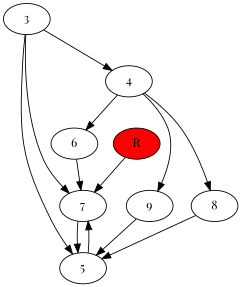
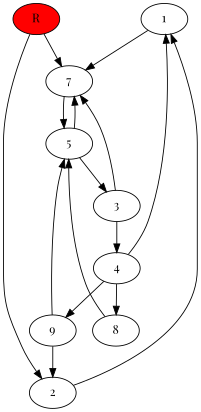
  digraph {
    fontname="Playfair Display"
    node [fontname="Playfair Display"]
    edge [fontname="Playfair Display"]
-   1 [label=6]
+   1
    7
    5
+   2
    3
    4
    n7 [label=9]
    8
    R [fillcolor="#ff0000" style=filled]
    1 -> 7
    7 -> 5
    5 -> 7
-   3 -> 5
+   5 -> 3
+   2 -> 1
    3 -> 7
    3 -> 4
    4 -> 1
    4 -> n7
    4 -> 8
    n7 -> 5
+   n7 -> 2
    8 -> 5
    R -> 7
+   R -> 2
  }
